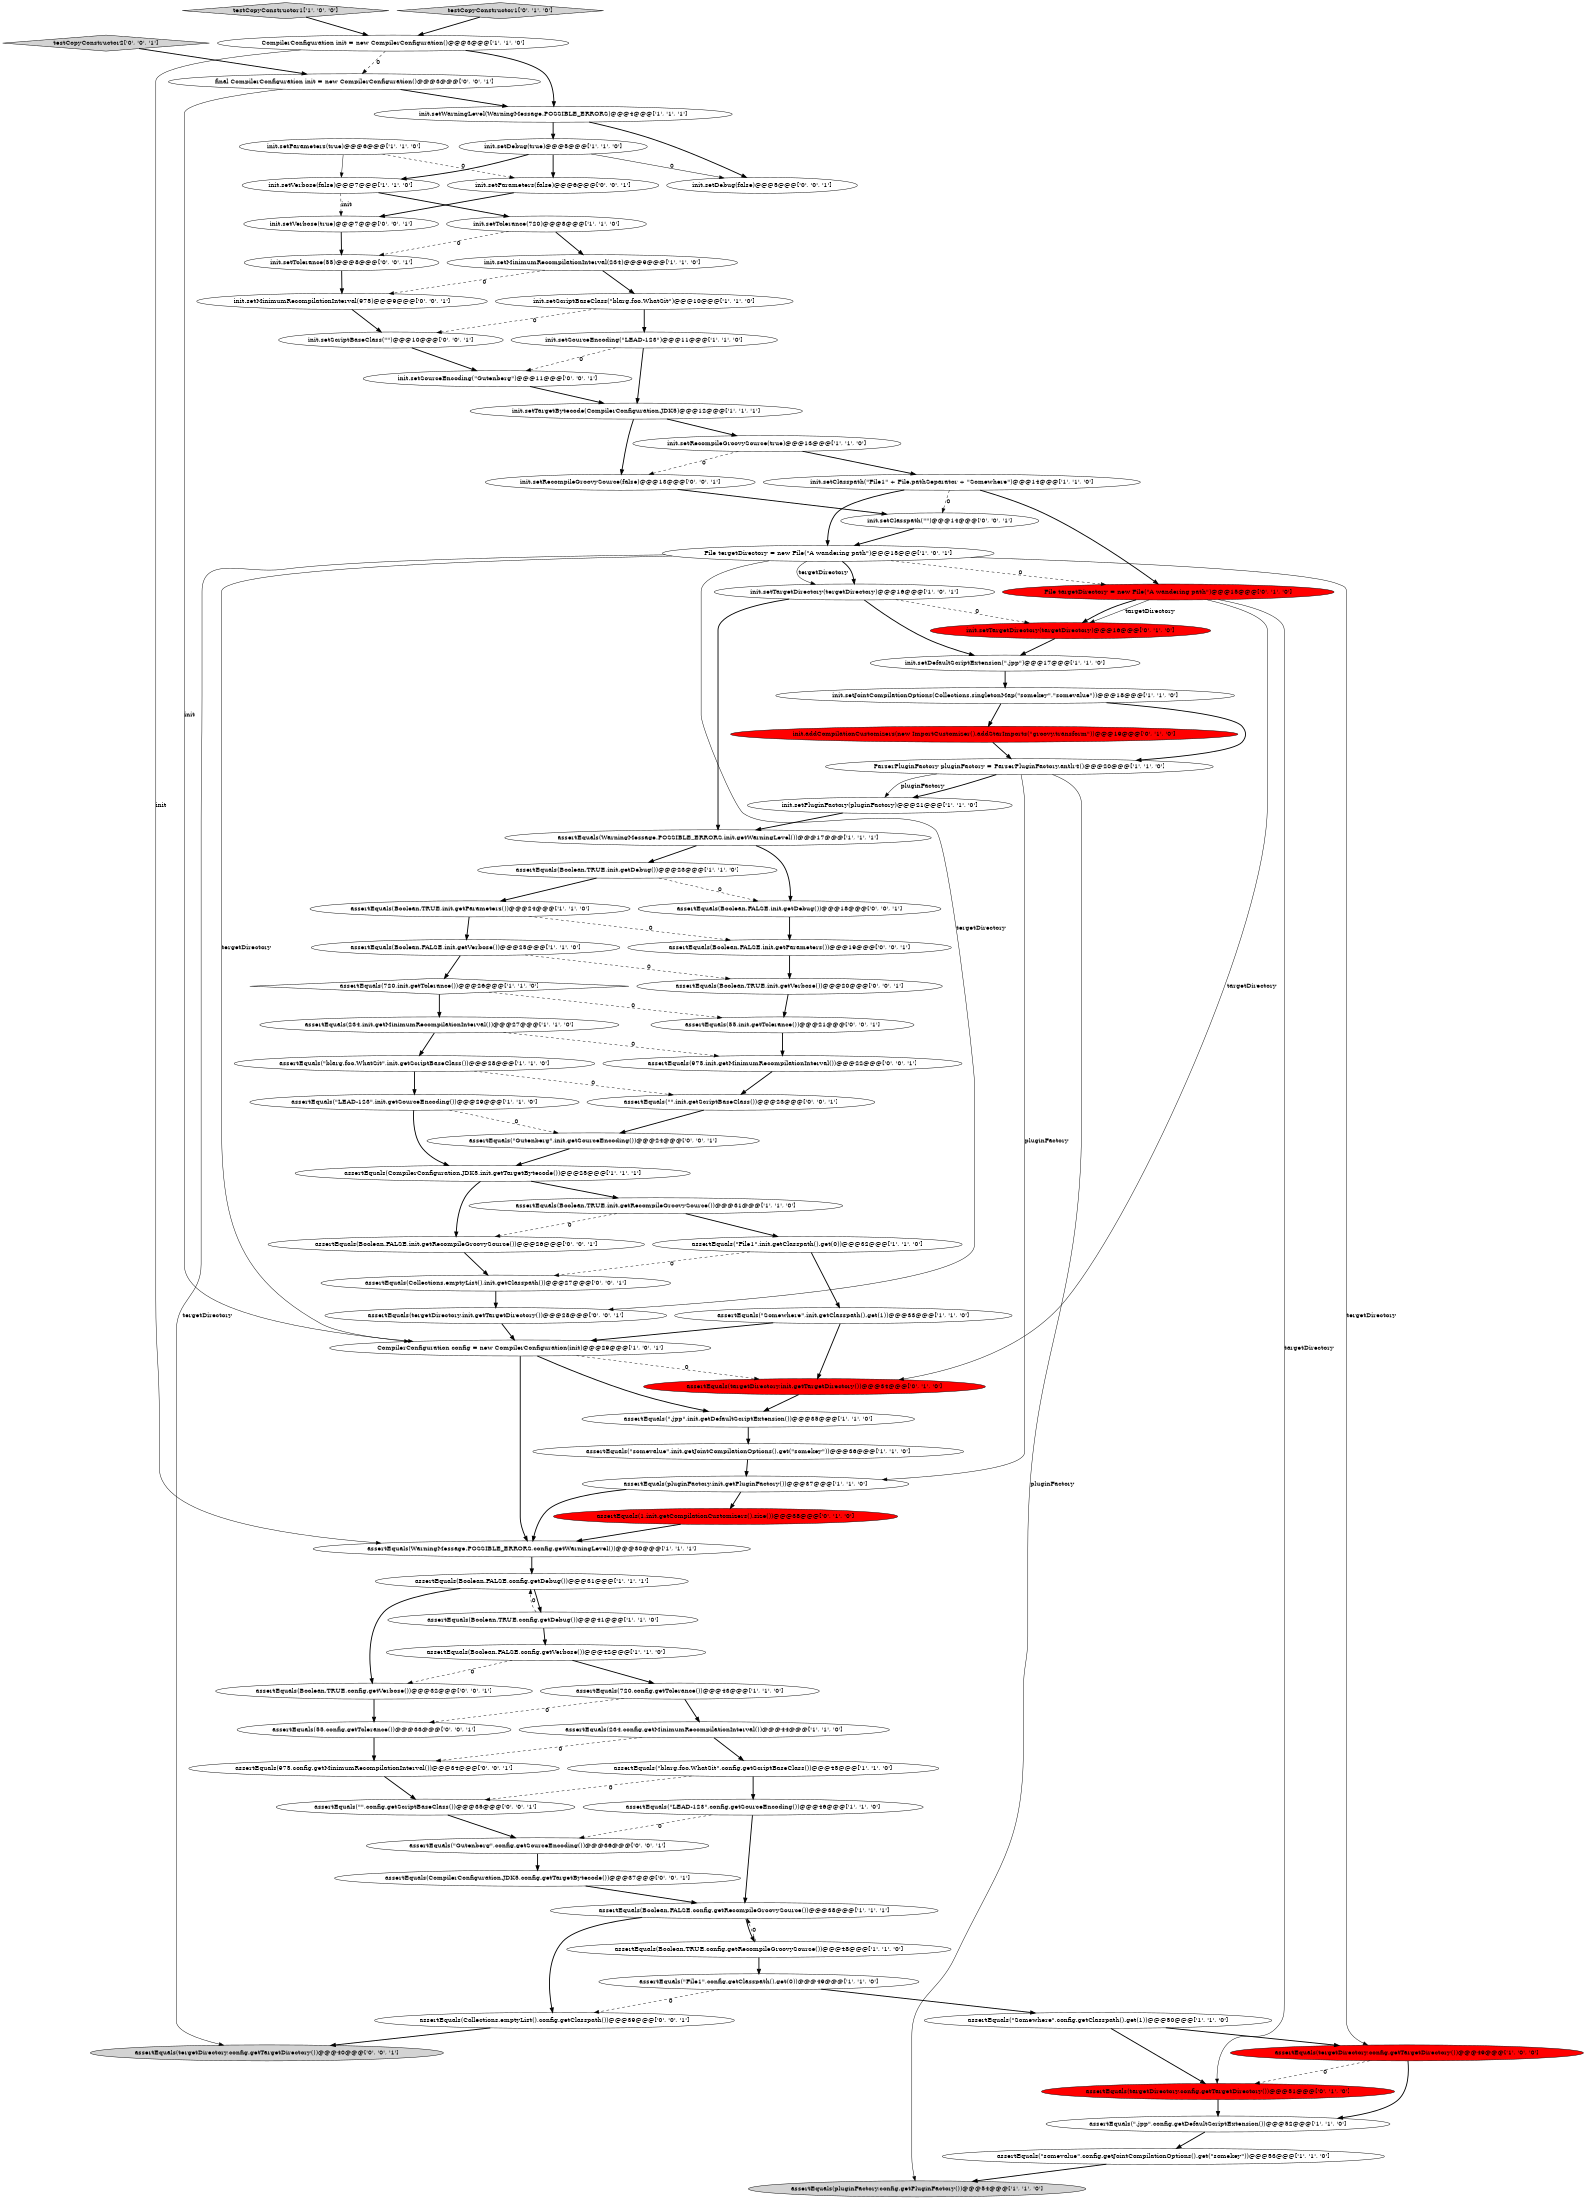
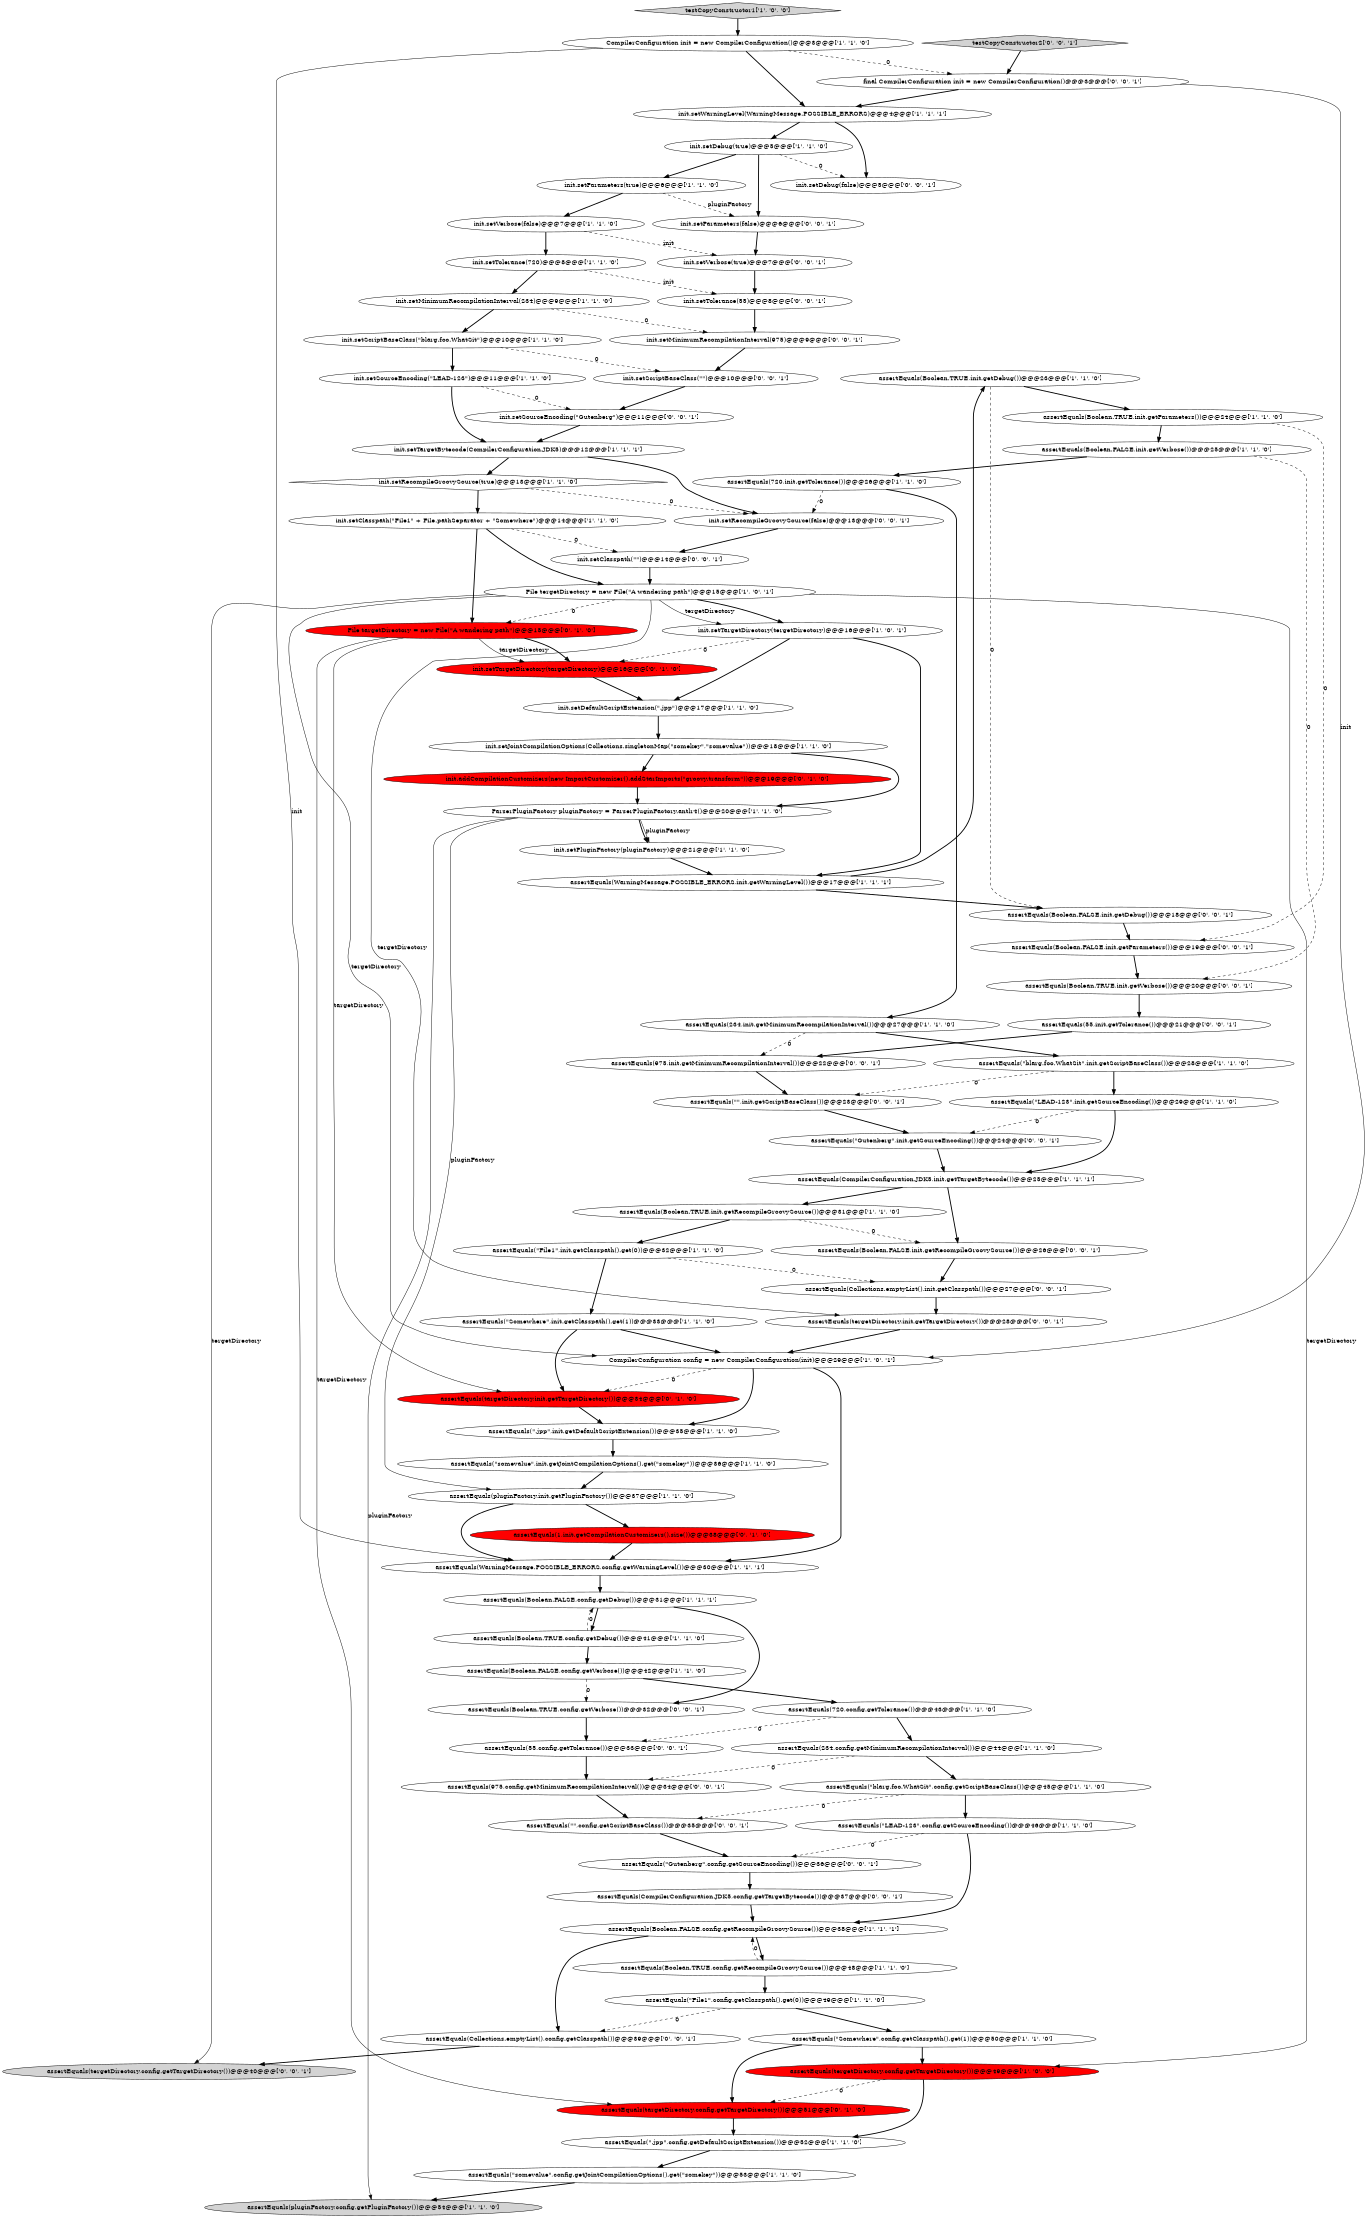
  digraph {
    node [fillcolor=white shape=ellipse style=filled]
    edge [style=bold]
    n1 [label="assertEquals(Boolean.TRUE,init.getDebug())@@@23@@@['1', '1', '0']"]
    n2 [label="assertEquals(Boolean.FALSE,init.getDebug())@@@18@@@['0', '0', '1']"]
    n3 [label="assertEquals(Boolean.TRUE,init.getParameters())@@@24@@@['1', '1', '0']"]
    n4 [label="assertEquals(Boolean.FALSE,init.getParameters())@@@19@@@['0', '0', '1']"]
    n5 [label="assertEquals(Boolean.FALSE,init.getVerbose())@@@25@@@['1', '1', '0']"]
-   n6 [label="init.setRecompileGroovySource(true)@@@13@@@['1', '1', '0']"]
+   n6 [label="init.setRecompileGroovySource(true)@@@13@@@['1', '1', '0']" shape=diamond]
    n7 [label="init.setClasspath(\"File1\" + File.pathSeparator + \"Somewhere\")@@@14@@@['1', '1', '0']"]
    n8 [label="init.setRecompileGroovySource(false)@@@13@@@['0', '0', '1']"]
    n9 [fillcolor=red label="File targetDirectory = new File(\"A wandering path\")@@@15@@@['0', '1', '0']"]
    n10 [label="File tergetDirectory = new File(\"A wandering path\")@@@15@@@['1', '0', '1']"]
    n11 [label="init.setClasspath(\"\")@@@14@@@['0', '0', '1']"]
    n12 [label="init.setVerbose(true)@@@7@@@['0', '0', '1']"]
    n13 [label="init.setTolerance(55)@@@8@@@['0', '0', '1']"]
    n14 [label="init.setMinimumRecompilationInterval(975)@@@9@@@['0', '0', '1']"]
    n15 [label="assertEquals(CompilerConfiguration.JDK5,config.getTargetBytecode())@@@37@@@['0', '0', '1']"]
    n16 [label="assertEquals(Boolean.FALSE,config.getRecompileGroovySource())@@@38@@@['1', '1', '1']"]
    n17 [label="assertEquals(Collections.emptyList(),config.getClasspath())@@@39@@@['0', '0', '1']"]
    n18 [label="assertEquals(Boolean.TRUE,config.getRecompileGroovySource())@@@48@@@['1', '1', '0']"]
    n19 [label="init.setTargetBytecode(CompilerConfiguration.JDK5)@@@12@@@['1', '1', '1']"]
    n20 [fillcolor=red label="assertEquals(targetDirectory,config.getTargetDirectory())@@@51@@@['0', '1', '0']"]
    n21 [label="assertEquals(\".jpp\",config.getDefaultScriptExtension())@@@52@@@['1', '1', '0']"]
    n22 [label="assertEquals(\"somevalue\",config.getJointCompilationOptions().get(\"somekey\"))@@@53@@@['1', '1', '0']"]
    n23 [label="assertEquals(\"Gutenberg\",config.getSourceEncoding())@@@36@@@['0', '0', '1']"]
    n24 [label="assertEquals(CompilerConfiguration.JDK5,init.getTargetBytecode())@@@25@@@['1', '1', '1']"]
    n25 [label="assertEquals(Boolean.TRUE,init.getRecompileGroovySource())@@@31@@@['1', '1', '0']"]
    n26 [label="assertEquals(Boolean.FALSE,init.getRecompileGroovySource())@@@26@@@['0', '0', '1']"]
    n27 [label="assertEquals(\"File1\",init.getClasspath().get(0))@@@32@@@['1', '1', '0']"]
    n28 [label="assertEquals(Collections.emptyList(),init.getClasspath())@@@27@@@['0', '0', '1']"]
    n29 [label="assertEquals(\"blarg.foo.WhatSit\",config.getScriptBaseClass())@@@45@@@['1', '1', '0']"]
    n30 [label="assertEquals(\"\",config.getScriptBaseClass())@@@35@@@['0', '0', '1']"]
    n31 [label="assertEquals(\"LEAD-123\",config.getSourceEncoding())@@@46@@@['1', '1', '0']"]
    n32 [label="assertEquals(\"somevalue\",init.getJointCompilationOptions().get(\"somekey\"))@@@36@@@['1', '1', '0']"]
    n33 [label="assertEquals(pluginFactory,init.getPluginFactory())@@@37@@@['1', '1', '0']"]
    n34 [label="assertEquals(WarningMessage.POSSIBLE_ERRORS,config.getWarningLevel())@@@30@@@['1', '1', '1']"]
    n35 [fillcolor=red label="assertEquals(1,init.getCompilationCustomizers().size())@@@38@@@['0', '1', '0']"]
    n36 [label="init.setScriptBaseClass(\"\")@@@10@@@['0', '0', '1']"]
    n37 [label="init.setSourceEncoding(\"Gutenberg\")@@@11@@@['0', '0', '1']"]
    n38 [label="assertEquals(975,config.getMinimumRecompilationInterval())@@@34@@@['0', '0', '1']"]
    n39 [fillcolor=lightgray label="assertEquals(pluginFactory,config.getPluginFactory())@@@54@@@['1', '1', '0']"]
    n40 [label="assertEquals(Boolean.TRUE,init.getVerbose())@@@20@@@['0', '0', '1']"]
    n41 [label="assertEquals(55,init.getTolerance())@@@21@@@['0', '0', '1']"]
    n42 [fillcolor=lightgray label="testCopyConstructor1['1', '0', '0']" shape=diamond]
    n43 [label="CompilerConfiguration init = new CompilerConfiguration()@@@3@@@['1', '1', '0']"]
    n44 [label="final CompilerConfiguration init = new CompilerConfiguration()@@@3@@@['0', '0', '1']"]
    n45 [label="init.setWarningLevel(WarningMessage.POSSIBLE_ERRORS)@@@4@@@['1', '1', '1']"]
    n46 [label="init.setParameters(true)@@@6@@@['1', '1', '0']"]
    n47 [label="init.setVerbose(false)@@@7@@@['1', '1', '0']"]
    n48 [label="init.setParameters(false)@@@6@@@['0', '0', '1']"]
    n49 [label="init.setTolerance(720)@@@8@@@['1', '1', '0']"]
    n50 [label="assertEquals(234,init.getMinimumRecompilationInterval())@@@27@@@['1', '1', '0']"]
    n51 [label="assertEquals(975,init.getMinimumRecompilationInterval())@@@22@@@['0', '0', '1']"]
    n52 [label="assertEquals(\"blarg.foo.WhatSit\",init.getScriptBaseClass())@@@28@@@['1', '1', '0']"]
    n53 [label="assertEquals(\"\",init.getScriptBaseClass())@@@23@@@['0', '0', '1']"]
    n54 [label="assertEquals(\"LEAD-123\",init.getSourceEncoding())@@@29@@@['1', '1', '0']"]
    n55 [label="init.setDebug(false)@@@5@@@['0', '0', '1']"]
    n56 [label="assertEquals(\"File1\",config.getClasspath().get(0))@@@49@@@['1', '1', '0']"]
    n57 [label="assertEquals(\"Somewhere\",config.getClasspath().get(1))@@@50@@@['1', '1', '0']"]
    n58 [fillcolor=lightgray label="assertEquals(tergetDirectory,config.getTargetDirectory())@@@40@@@['0', '0', '1']"]
    n59 [fillcolor=red label="assertEquals(tergetDirectory,config.getTargetDirectory())@@@49@@@['1', '0', '0']"]
    n60 [label="assertEquals(tergetDirectory,init.getTargetDirectory())@@@28@@@['0', '0', '1']"]
    n61 [label="CompilerConfiguration config = new CompilerConfiguration(init)@@@29@@@['1', '0', '1']"]
    n62 [fillcolor=red label="assertEquals(targetDirectory,init.getTargetDirectory())@@@34@@@['0', '1', '0']"]
    n63 [label="assertEquals(\".jpp\",init.getDefaultScriptExtension())@@@35@@@['1', '1', '0']"]
    n64 [fillcolor=red label="init.setTargetDirectory(targetDirectory)@@@16@@@['0', '1', '0']"]
    n65 [label="init.setDefaultScriptExtension(\".jpp\")@@@17@@@['1', '1', '0']"]
    n66 [label="assertEquals(Boolean.FALSE,config.getDebug())@@@31@@@['1', '1', '1']"]
    n67 [label="assertEquals(Boolean.TRUE,config.getVerbose())@@@32@@@['0', '0', '1']"]
    n68 [label="assertEquals(Boolean.TRUE,config.getDebug())@@@41@@@['1', '1', '0']"]
    n69 [label="assertEquals(\"Gutenberg\",init.getSourceEncoding())@@@24@@@['0', '0', '1']"]
    n70 [label="assertEquals(\"Somewhere\",init.getClasspath().get(1))@@@33@@@['1', '1', '0']"]
    n71 [label="assertEquals(55,config.getTolerance())@@@33@@@['0', '0', '1']"]
    n72 [label="init.setDebug(true)@@@5@@@['1', '1', '0']"]
    n73 [label="init.setMinimumRecompilationInterval(234)@@@9@@@['1', '1', '0']"]
    n74 [label="ParserPluginFactory pluginFactory = ParserPluginFactory.antlr4()@@@20@@@['1', '1', '0']"]
    n75 [label="init.setPluginFactory(pluginFactory)@@@21@@@['1', '1', '0']"]
    n76 [label="assertEquals(WarningMessage.POSSIBLE_ERRORS,init.getWarningLevel())@@@17@@@['1', '1', '1']"]
    n77 [label="assertEquals(Boolean.FALSE,config.getVerbose())@@@42@@@['1', '1', '0']"]
    n78 [label="assertEquals(720,config.getTolerance())@@@43@@@['1', '1', '0']"]
    n79 [label="assertEquals(234,config.getMinimumRecompilationInterval())@@@44@@@['1', '1', '0']"]
    n80 [fillcolor=lightgray label="testCopyConstructor2['0', '0', '1']" shape=diamond]
    n81 [label="init.setTargetDirectory(tergetDirectory)@@@16@@@['1', '0', '1']"]
    n82 [label="init.setJointCompilationOptions(Collections.singletonMap(\"somekey\",\"somevalue\"))@@@18@@@['1', '1', '0']"]
-   n83 [fillcolor=lightgray label="testCopyConstructor1['0', '1', '0']" shape=diamond]
-   n84 [label="assertEquals(720,init.getTolerance())@@@26@@@['1', '1', '0']" shape=diamond]
+   n84 [label="assertEquals(720,init.getTolerance())@@@26@@@['1', '1', '0']"]
    n85 [fillcolor=red label="init.addCompilationCustomizers(new ImportCustomizer().addStarImports(\"groovy.transform\"))@@@19@@@['0', '1', '0']"]
    n86 [label="init.setScriptBaseClass(\"blarg.foo.WhatSit\")@@@10@@@['1', '1', '0']"]
    n87 [label="init.setSourceEncoding(\"LEAD-123\")@@@11@@@['1', '1', '0']"]
    n1 -> n2 [label=0 style=dashed]
    n1 -> n3
    n2 -> n4
    n3 -> n4 [label=0 style=dashed]
    n3 -> n5
    n4 -> n40
    n5 -> n40 [label=0 style=dashed]
    n5 -> n84
    n6 -> n7
    n6 -> n8 [label=0 style=dashed]
    n7 -> n9
    n7 -> n10
    n7 -> n11 [label=0 style=dashed]
    n8 -> n11
    n9 -> n20 [label=targetDirectory style=solid]
    n9 -> n62 [label=targetDirectory style=solid]
    n9 -> n64 [label=targetDirectory style=solid]
    n9 -> n64
    n10 -> n9 [label=0 style=dashed]
    n10 -> n58 [label=tergetDirectory style=solid]
    n10 -> n59 [label=tergetDirectory style=solid]
    n10 -> n60 [label=tergetDirectory style=solid]
    n10 -> n61 [label=tergetDirectory style=solid]
    n10 -> n81
    n10 -> n81 [label=tergetDirectory style=solid]
    n11 -> n10
    n12 -> n13
    n13 -> n14
    n14 -> n36
    n15 -> n16
    n16 -> n17
    n16 -> n18
    n17 -> n58
    n18 -> n16 [label=0 style=dashed]
    n18 -> n56
    n19 -> n6
    n19 -> n8
    n20 -> n21
    n21 -> n22
    n22 -> n39
    n23 -> n15
    n24 -> n25
    n24 -> n26
    n25 -> n26 [label=0 style=dashed]
    n25 -> n27
    n26 -> n28
    n27 -> n28 [label=0 style=dashed]
    n27 -> n70
    n28 -> n60
    n29 -> n30 [label=0 style=dashed]
    n29 -> n31
    n30 -> n23
    n31 -> n16
    n31 -> n23 [label=0 style=dashed]
    n32 -> n33
    n33 -> n34
    n33 -> n35
    n34 -> n66
    n35 -> n34
    n36 -> n37
    n37 -> n19
    n38 -> n30
    n40 -> n41
    n41 -> n51
    n42 -> n43
    n43 -> n34 [label=init style=solid]
    n43 -> n44 [label=0 style=dashed]
    n43 -> n45
    n44 -> n45
    n44 -> n61 [label=init style=solid]
    n45 -> n55
    n45 -> n72
-   n46 -> n47 [style=solid]
-   n46 -> n48 [label=0 style=dashed]
+   n46 -> n47
+   n46 -> n48 [label=pluginFactory style=dashed]
    n47 -> n12 [label=init style=dashed]
    n47 -> n49
    n48 -> n12
-   n49 -> n13 [label=0 style=dashed]
+   n49 -> n13 [label=init style=dashed]
    n49 -> n73
    n50 -> n51 [label=0 style=dashed]
    n50 -> n52
    n51 -> n53
    n52 -> n53 [label=0 style=dashed]
    n52 -> n54
    n53 -> n69
    n54 -> n24
    n54 -> n69 [label=0 style=dashed]
    n56 -> n17 [label=0 style=dashed]
    n56 -> n57
    n57 -> n20
    n57 -> n59
    n59 -> n20 [label=0 style=dashed]
    n59 -> n21
    n60 -> n61
    n61 -> n34
    n61 -> n62 [label=0 style=dashed]
    n61 -> n63
    n62 -> n63
    n63 -> n32
    n64 -> n65
    n65 -> n82
    n66 -> n67
    n66 -> n68
    n67 -> n71
    n68 -> n66 [label=0 style=dashed]
    n68 -> n77
    n69 -> n24
    n70 -> n61
    n70 -> n62
    n71 -> n38
-   n72 -> n47
+   n72 -> n46
    n72 -> n48
-   n72 -> n55 [label=0 style=solid]
+   n72 -> n55 [label=0 style=dashed]
    n73 -> n14 [label=0 style=dashed]
    n73 -> n86
    n74 -> n33 [label=pluginFactory style=solid]
    n74 -> n39 [label=pluginFactory style=solid]
    n74 -> n75
    n74 -> n75 [label=pluginFactory style=solid]
    n75 -> n76
    n76 -> n1
    n76 -> n2
    n77 -> n67 [label=0 style=dashed]
    n77 -> n78
    n78 -> n71 [label=0 style=dashed]
    n78 -> n79
    n79 -> n29
    n79 -> n38 [label=0 style=dashed]
    n80 -> n44
    n81 -> n64 [label=0 style=dashed]
    n81 -> n65
    n81 -> n76
    n82 -> n74
    n82 -> n85
-   n83 -> n43
-   n84 -> n41 [label=0 style=dashed]
+   n84 -> n8 [label=0 style=dashed]
    n84 -> n50
    n85 -> n74
    n86 -> n36 [label=0 style=dashed]
    n86 -> n87
    n87 -> n19
    n87 -> n37 [label=0 style=dashed]
  }
